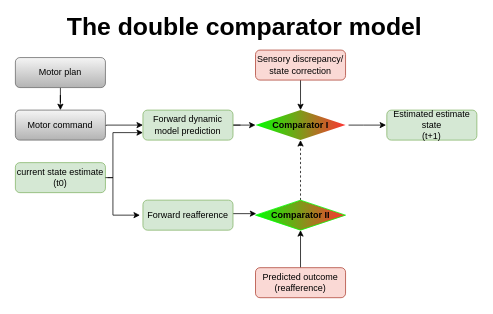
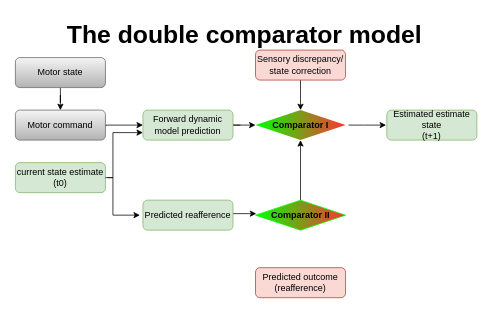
  <mxCell id="0" />
  <mxCell id="1" parent="0" />
  <mxCell id="2" value="Motor command" style="rounded=1;whiteSpace=wrap;html=1;fontSize=12;glass=0;strokeWidth=1;shadow=0;gradientColor=#b3b3b3;fillColor=#f5f5f5;strokeColor=#666666;" parent="1" vertex="1"><mxGeometry y="146" width="120" height="40" as="geometry" x="20" /></mxCell>
  <mxCell id="3" value="" style="edgeStyle=orthogonalEdgeStyle;rounded=0;orthogonalLoop=1;jettySize=auto;html=1;" parent="1" target="4" edge="1"><mxGeometry relative="1" as="geometry"><mxPoint x="320" y="166" as="sourcePoint" /><Array as="points"><mxPoint x="310" y="166" /><mxPoint x="310" y="166" /></Array></mxGeometry></mxCell>
  <mxCell id="4" value="&lt;b&gt;Comparator I&lt;/b&gt;" style="rhombus;whiteSpace=wrap;html=1;fontSize=12;glass=0;strokeWidth=1;shadow=0;gradientDirection=west;fillColor=#FF3333;gradientColor=#00FF00;strokeColor=none;" parent="1" vertex="1"><mxGeometry x="340" y="146" width="120" height="40" as="geometry" /></mxCell>
- <mxCell id="5" value="" style="edgeStyle=orthogonalEdgeStyle;rounded=0;orthogonalLoop=1;jettySize=auto;html=1;startArrow=none;startFill=0;endArrow=classic;endFill=1;" parent="1" source="6" target="8" edge="1"><mxGeometry relative="1" as="geometry" /></mxCell>
  <mxCell id="6" value="Predicted outcome (reafference)" style="rounded=1;whiteSpace=wrap;html=1;fontSize=12;glass=0;strokeWidth=1;shadow=0;fillColor=#fad9d5;strokeColor=#ae4132;" parent="1" vertex="1"><mxGeometry x="340" y="356" width="120" height="40" as="geometry" /></mxCell>
- <mxCell id="7" value="" style="edgeStyle=orthogonalEdgeStyle;rounded=0;orthogonalLoop=1;jettySize=auto;html=1;startArrow=none;startFill=0;endArrow=classic;endFill=1;dashed=1;" parent="1" source="8" target="4" edge="1"><mxGeometry relative="1" as="geometry" /></mxCell>
+ <mxCell id="7" value="" style="edgeStyle=orthogonalEdgeStyle;rounded=0;orthogonalLoop=1;jettySize=auto;html=1;startArrow=none;startFill=0;endArrow=classic;endFill=1;" parent="1" source="8" target="4" edge="1"><mxGeometry relative="1" as="geometry" /></mxCell>
  <mxCell id="8" value="&lt;b&gt;Comparator II&lt;/b&gt;" style="rhombus;whiteSpace=wrap;html=1;fontSize=12;glass=0;strokeWidth=1;shadow=0;gradientDirection=west;gradientColor=#00FF00;fillColor=#FF3333;strokeColor=#00FF00;" parent="1" vertex="1"><mxGeometry x="340" y="266" width="120" height="40" as="geometry" /></mxCell>
  <mxCell id="9" value="" style="edgeStyle=orthogonalEdgeStyle;rounded=0;orthogonalLoop=1;jettySize=auto;html=1;entryX=0;entryY=0.5;entryDx=0;entryDy=0;" parent="1" target="17" edge="1"><mxGeometry relative="1" as="geometry"><mxPoint x="141" y="167" as="sourcePoint" /><mxPoint x="210" y="166" as="targetPoint" /><Array as="points"><mxPoint x="141" y="166" /></Array></mxGeometry></mxCell>
  <mxCell id="10" value="" style="edgeStyle=orthogonalEdgeStyle;rounded=0;orthogonalLoop=1;jettySize=auto;html=1;" parent="1" edge="1"><mxGeometry relative="1" as="geometry"><mxPoint x="464" y="166" as="sourcePoint" /><mxPoint x="514" y="166" as="targetPoint" /><Array as="points"><mxPoint x="484" y="166" /><mxPoint x="484" y="166" /></Array></mxGeometry></mxCell>
  <mxCell id="11" value="Estimated estimate state&lt;br&gt;(t+1)" style="rounded=1;whiteSpace=wrap;html=1;fontSize=12;glass=0;strokeWidth=1;shadow=0;fillColor=#d5e8d4;strokeColor=#82b366;" parent="1" vertex="1"><mxGeometry x="515" y="146" width="120" height="40" as="geometry" /></mxCell>
  <mxCell id="12" value="" style="edgeStyle=orthogonalEdgeStyle;rounded=0;orthogonalLoop=1;jettySize=auto;html=1;endArrow=classic;endFill=1;startArrow=classic;startFill=1;exitX=0;exitY=0.75;exitDx=0;exitDy=0;" parent="1" source="17" edge="1"><mxGeometry relative="1" as="geometry"><mxPoint x="210" y="176" as="sourcePoint" /><mxPoint x="186" y="286" as="targetPoint" /><Array as="points"><mxPoint x="150" y="176" /><mxPoint x="150" y="286" /></Array></mxGeometry></mxCell>
  <mxCell id="13" value="current state estimate (t0)" style="rounded=1;whiteSpace=wrap;html=1;fontSize=12;glass=0;strokeWidth=1;shadow=0;fillColor=#d5e8d4;strokeColor=#82b366;" parent="1" vertex="1"><mxGeometry y="216" width="120" height="40" as="geometry" x="20" /></mxCell>
  <mxCell id="14" value="" style="edgeStyle=orthogonalEdgeStyle;rounded=0;orthogonalLoop=1;jettySize=auto;html=1;startArrow=none;startFill=0;endArrow=classic;endFill=1;" parent="1" source="15" target="4" edge="1"><mxGeometry relative="1" as="geometry" /></mxCell>
  <mxCell id="15" value="Sensory discrepancy/ state correction" style="rounded=1;whiteSpace=wrap;html=1;fontSize=12;glass=0;strokeWidth=1;shadow=0;fillColor=#fad9d5;strokeColor=#ae4132;" parent="1" vertex="1"><mxGeometry x="340" y="66" width="120" height="40" as="geometry" /></mxCell>
  <mxCell id="16" value="" style="edgeStyle=orthogonalEdgeStyle;rounded=0;orthogonalLoop=1;jettySize=auto;html=1;" parent="1" edge="1"><mxGeometry relative="1" as="geometry"><mxPoint x="291" y="284" as="sourcePoint" /><mxPoint x="341" y="284" as="targetPoint" /><Array as="points"><mxPoint x="341" y="284" /><mxPoint x="341" y="284" /></Array></mxGeometry></mxCell>
  <mxCell id="17" value="Forward dynamic model prediction" style="rounded=1;whiteSpace=wrap;html=1;fontSize=12;glass=0;strokeWidth=1;shadow=0;fillColor=#d5e8d4;strokeColor=#82b366;" parent="1" vertex="1"><mxGeometry x="190" y="146" width="120" height="40" as="geometry" /></mxCell>
- <mxCell id="18" value="Forward reafference" style="rounded=1;whiteSpace=wrap;html=1;fontSize=12;glass=0;strokeWidth=1;shadow=0;fillColor=#d5e8d4;strokeColor=#82b366;" parent="1" vertex="1"><mxGeometry x="190" y="266" width="120" height="40" as="geometry" /></mxCell>
- <mxCell id="19" value="&lt;b&gt;&lt;font style=&quot;font-size: 33px&quot;&gt;The double comparator model&lt;/font&gt;&lt;/b&gt;" style="text;html=1;align=center;verticalAlign=middle;resizable=0;points=[];autosize=1;" parent="1" vertex="1"><mxGeometry x="80" y="20" width="490" height="30" as="geometry" /></mxCell>
+ <mxCell id="18" value="Predicted reafference" style="rounded=1;whiteSpace=wrap;html=1;fontSize=12;glass=0;strokeWidth=1;shadow=0;fillColor=#d5e8d4;strokeColor=#82b366;" parent="1" vertex="1"><mxGeometry x="190" y="266" width="120" height="40" as="geometry" /></mxCell>
+ <mxCell id="19" value="&lt;b&gt;&lt;font style=&quot;font-size: 33px&quot;&gt;The double comparator model&lt;/font&gt;&lt;/b&gt;" style="text;html=1;align=center;verticalAlign=middle;resizable=0;points=[];autosize=1;" parent="1" vertex="1"><mxGeometry x="80" y="30" width="490" height="30" as="geometry" /></mxCell>
  <mxCell id="20" value="" style="edgeStyle=orthogonalEdgeStyle;rounded=0;orthogonalLoop=1;jettySize=auto;html=1;startArrow=none;startFill=0;endArrow=classic;endFill=1;" parent="1" source="21" target="2" edge="1"><mxGeometry relative="1" as="geometry" /></mxCell>
- <mxCell id="21" value="Motor plan" style="rounded=1;whiteSpace=wrap;html=1;fontSize=12;glass=0;strokeWidth=1;shadow=0;strokeColor=#666666;fillColor=#f5f5f5;gradientColor=#b3b3b3;" parent="1" vertex="1"><mxGeometry y="76" width="120" height="40" as="geometry" x="20" /></mxCell>
+ <mxCell id="21" value="Motor state" style="rounded=1;whiteSpace=wrap;html=1;fontSize=12;glass=0;strokeWidth=1;shadow=0;strokeColor=#666666;fillColor=#f5f5f5;gradientColor=#b3b3b3;" parent="1" vertex="1"><mxGeometry y="76" width="120" height="40" as="geometry" x="20" /></mxCell>
  <mxCell id="22" value="" style="endArrow=none;html=1;entryX=1;entryY=0.5;entryDx=0;entryDy=0;" parent="1" target="13" edge="1"><mxGeometry width="50" height="50" relative="1" as="geometry"><mxPoint x="143" y="236" as="sourcePoint" /><mxPoint x="143" y="236" as="targetPoint" /><Array as="points"><mxPoint x="153" y="236" /></Array></mxGeometry></mxCell>
